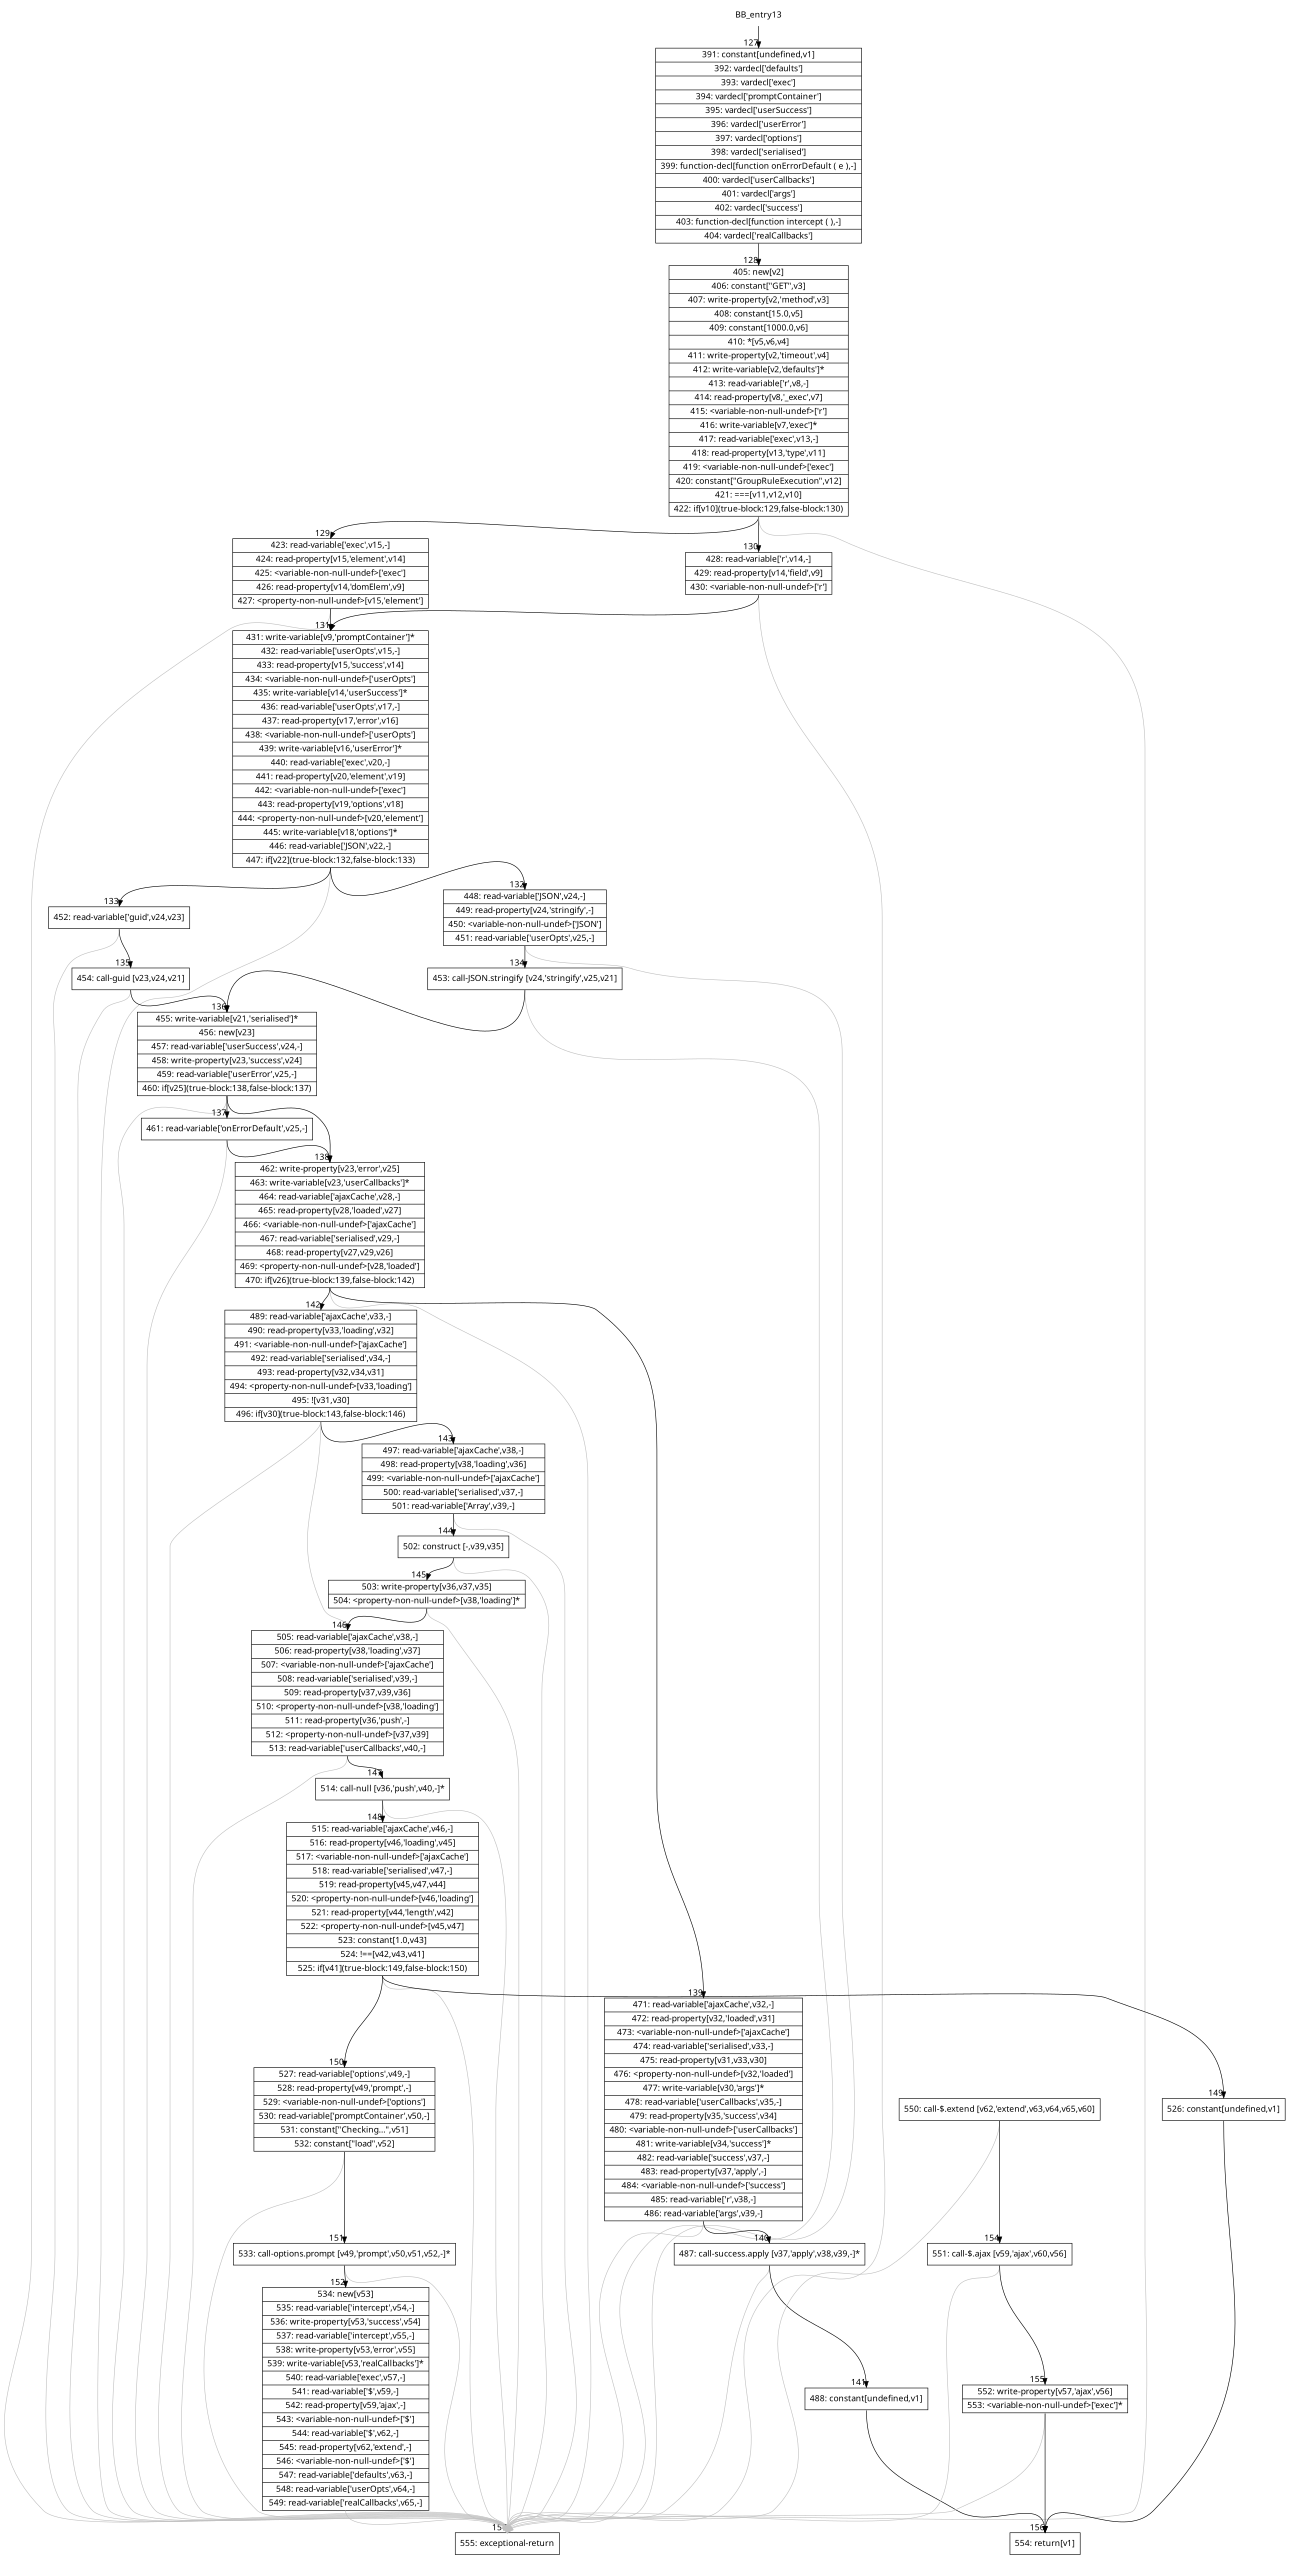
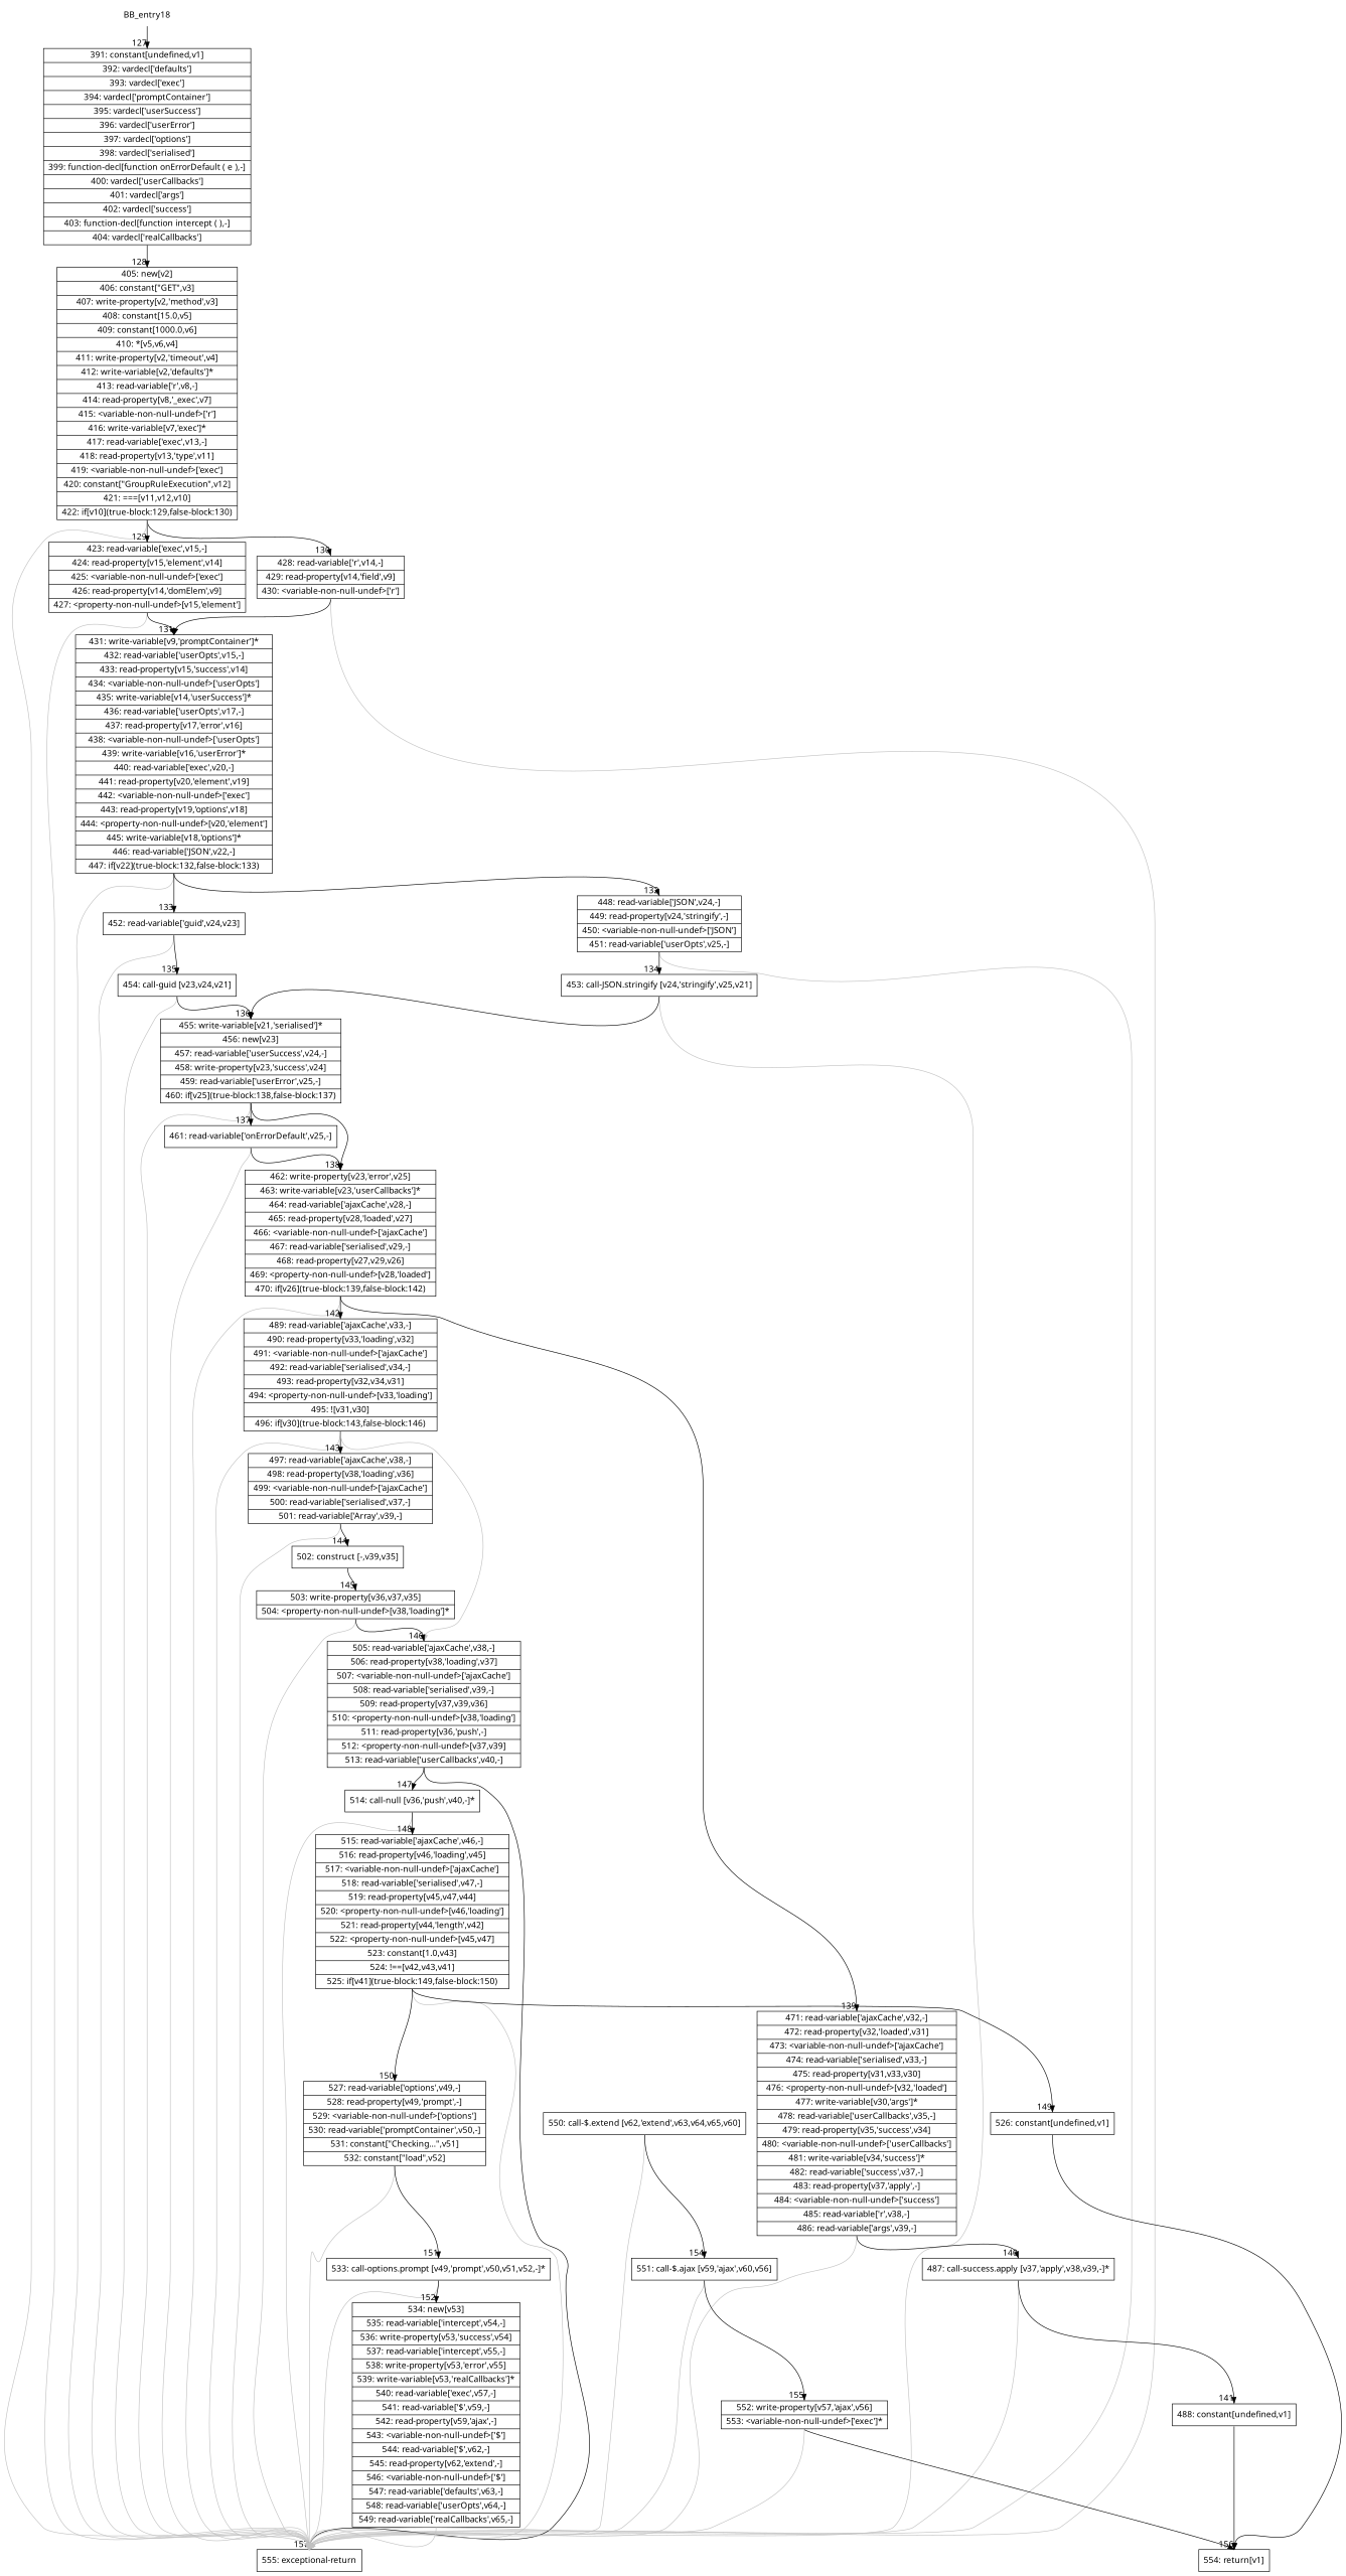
  digraph {
    fontname="Noto Sans"
    rankdir=TD
    node [fontname="Noto Sans" shape=record]
    edge [fontname="Noto Sans" headport=n tailport=s]
-   BB_entry13 [shape=none]
+   BB_entry13 [shape=none label=BB_entry18]
    n2 [label="{391: constant[undefined,v1]|392: vardecl['defaults']|393: vardecl['exec']|394: vardecl['promptContainer']|395: vardecl['userSuccess']|396: vardecl['userError']|397: vardecl['options']|398: vardecl['serialised']|399: function-decl[function onErrorDefault ( e ),-]|400: vardecl['userCallbacks']|401: vardecl['args']|402: vardecl['success']|403: function-decl[function intercept ( ),-]|404: vardecl['realCallbacks']}"]
    n3 [label="{405: new[v2]|406: constant[\"GET\",v3]|407: write-property[v2,'method',v3]|408: constant[15.0,v5]|409: constant[1000.0,v6]|410: *[v5,v6,v4]|411: write-property[v2,'timeout',v4]|412: write-variable[v2,'defaults']*|413: read-variable['r',v8,-]|414: read-property[v8,'_exec',v7]|415: \<variable-non-null-undef\>['r']|416: write-variable[v7,'exec']*|417: read-variable['exec',v13,-]|418: read-property[v13,'type',v11]|419: \<variable-non-null-undef\>['exec']|420: constant[\"GroupRuleExecution\",v12]|421: ===[v11,v12,v10]|422: if[v10](true-block:129,false-block:130)}"]
    n4 [label="{423: read-variable['exec',v15,-]|424: read-property[v15,'element',v14]|425: \<variable-non-null-undef\>['exec']|426: read-property[v14,'domElem',v9]|427: \<property-non-null-undef\>[v15,'element']}"]
    n5 [label="{428: read-variable['r',v14,-]|429: read-property[v14,'field',v9]|430: \<variable-non-null-undef\>['r']}"]
    n6 [label="{555: exceptional-return}"]
    n7 [label="{431: write-variable[v9,'promptContainer']*|432: read-variable['userOpts',v15,-]|433: read-property[v15,'success',v14]|434: \<variable-non-null-undef\>['userOpts']|435: write-variable[v14,'userSuccess']*|436: read-variable['userOpts',v17,-]|437: read-property[v17,'error',v16]|438: \<variable-non-null-undef\>['userOpts']|439: write-variable[v16,'userError']*|440: read-variable['exec',v20,-]|441: read-property[v20,'element',v19]|442: \<variable-non-null-undef\>['exec']|443: read-property[v19,'options',v18]|444: \<property-non-null-undef\>[v20,'element']|445: write-variable[v18,'options']*|446: read-variable['JSON',v22,-]|447: if[v22](true-block:132,false-block:133)}"]
    n8 [label="{448: read-variable['JSON',v24,-]|449: read-property[v24,'stringify',-]|450: \<variable-non-null-undef\>['JSON']|451: read-variable['userOpts',v25,-]}"]
    n9 [label="{452: read-variable['guid',v24,v23]}"]
    n10 [label="{453: call-JSON.stringify [v24,'stringify',v25,v21]}"]
    n11 [label="{454: call-guid [v23,v24,v21]}"]
    n12 [label="{455: write-variable[v21,'serialised']*|456: new[v23]|457: read-variable['userSuccess',v24,-]|458: write-property[v23,'success',v24]|459: read-variable['userError',v25,-]|460: if[v25](true-block:138,false-block:137)}"]
    n13 [label="{462: write-property[v23,'error',v25]|463: write-variable[v23,'userCallbacks']*|464: read-variable['ajaxCache',v28,-]|465: read-property[v28,'loaded',v27]|466: \<variable-non-null-undef\>['ajaxCache']|467: read-variable['serialised',v29,-]|468: read-property[v27,v29,v26]|469: \<property-non-null-undef\>[v28,'loaded']|470: if[v26](true-block:139,false-block:142)}"]
    n14 [label="{461: read-variable['onErrorDefault',v25,-]}"]
    n15 [label="{471: read-variable['ajaxCache',v32,-]|472: read-property[v32,'loaded',v31]|473: \<variable-non-null-undef\>['ajaxCache']|474: read-variable['serialised',v33,-]|475: read-property[v31,v33,v30]|476: \<property-non-null-undef\>[v32,'loaded']|477: write-variable[v30,'args']*|478: read-variable['userCallbacks',v35,-]|479: read-property[v35,'success',v34]|480: \<variable-non-null-undef\>['userCallbacks']|481: write-variable[v34,'success']*|482: read-variable['success',v37,-]|483: read-property[v37,'apply',-]|484: \<variable-non-null-undef\>['success']|485: read-variable['r',v38,-]|486: read-variable['args',v39,-]}"]
    n16 [label="{489: read-variable['ajaxCache',v33,-]|490: read-property[v33,'loading',v32]|491: \<variable-non-null-undef\>['ajaxCache']|492: read-variable['serialised',v34,-]|493: read-property[v32,v34,v31]|494: \<property-non-null-undef\>[v33,'loading']|495: ![v31,v30]|496: if[v30](true-block:143,false-block:146)}"]
    n17 [label="{487: call-success.apply [v37,'apply',v38,v39,-]*}"]
    n18 [label="{497: read-variable['ajaxCache',v38,-]|498: read-property[v38,'loading',v36]|499: \<variable-non-null-undef\>['ajaxCache']|500: read-variable['serialised',v37,-]|501: read-variable['Array',v39,-]}"]
    n19 [label="{505: read-variable['ajaxCache',v38,-]|506: read-property[v38,'loading',v37]|507: \<variable-non-null-undef\>['ajaxCache']|508: read-variable['serialised',v39,-]|509: read-property[v37,v39,v36]|510: \<property-non-null-undef\>[v38,'loading']|511: read-property[v36,'push',-]|512: \<property-non-null-undef\>[v37,v39]|513: read-variable['userCallbacks',v40,-]}"]
    n20 [label="{488: constant[undefined,v1]}"]
    n21 [label="{502: construct [-,v39,v35]}"]
    n22 [label="{514: call-null [v36,'push',v40,-]*}"]
    n23 [label="{554: return[v1]}"]
    n24 [label="{503: write-property[v36,v37,v35]|504: \<property-non-null-undef\>[v38,'loading']*}"]
    n25 [label="{515: read-variable['ajaxCache',v46,-]|516: read-property[v46,'loading',v45]|517: \<variable-non-null-undef\>['ajaxCache']|518: read-variable['serialised',v47,-]|519: read-property[v45,v47,v44]|520: \<property-non-null-undef\>[v46,'loading']|521: read-property[v44,'length',v42]|522: \<property-non-null-undef\>[v45,v47]|523: constant[1.0,v43]|524: !==[v42,v43,v41]|525: if[v41](true-block:149,false-block:150)}"]
    n26 [label="{526: constant[undefined,v1]}"]
    n27 [label="{527: read-variable['options',v49,-]|528: read-property[v49,'prompt',-]|529: \<variable-non-null-undef\>['options']|530: read-variable['promptContainer',v50,-]|531: constant[\"Checking...\",v51]|532: constant[\"load\",v52]}"]
    n28 [label="{533: call-options.prompt [v49,'prompt',v50,v51,v52,-]*}"]
    n29 [label="{534: new[v53]|535: read-variable['intercept',v54,-]|536: write-property[v53,'success',v54]|537: read-variable['intercept',v55,-]|538: write-property[v53,'error',v55]|539: write-variable[v53,'realCallbacks']*|540: read-variable['exec',v57,-]|541: read-variable['$',v59,-]|542: read-property[v59,'ajax',-]|543: \<variable-non-null-undef\>['$']|544: read-variable['$',v62,-]|545: read-property[v62,'extend',-]|546: \<variable-non-null-undef\>['$']|547: read-variable['defaults',v63,-]|548: read-variable['userOpts',v64,-]|549: read-variable['realCallbacks',v65,-]}"]
    n30 [label="{550: call-$.extend [v62,'extend',v63,v64,v65,v60]}"]
    n31 [label="{551: call-$.ajax [v59,'ajax',v60,v56]}"]
    n32 [label="{552: write-property[v57,'ajax',v56]|553: \<variable-non-null-undef\>['exec']*}"]
    BB_entry13 -> n2 [headlabel="    127"]
    n2 -> n3 [headlabel="      128"]
    n3 -> n4 [headlabel="      129"]
    n3 -> n5 [headlabel="      130"]
    n3 -> n6 [color=gray headlabel="      157"]
    n4 -> n6 [color=gray]
    n4 -> n7 [headlabel="      131"]
    n5 -> n6 [color=gray]
    n5 -> n7
    n7 -> n6 [color=gray]
    n7 -> n8 [headlabel="      132"]
    n7 -> n9 [headlabel="      133"]
    n8 -> n6 [color=gray]
    n8 -> n10 [headlabel="      134"]
    n9 -> n6 [color=gray]
    n9 -> n11 [headlabel="      135"]
    n10 -> n6 [color=gray]
    n10 -> n12 [headlabel="      136"]
    n11 -> n6 [color=gray]
    n11 -> n12
    n12 -> n6 [color=gray]
    n12 -> n13 [headlabel="      138"]
    n12 -> n14 [headlabel="      137"]
    n13 -> n6 [color=gray]
    n13 -> n15 [headlabel="      139"]
    n13 -> n16 [headlabel="      142"]
    n14 -> n6 [color=gray]
    n14 -> n13
    n15 -> n6 [color=gray]
    n15 -> n17 [headlabel="      140"]
    n16 -> n6 [color=gray]
    n16 -> n18 [headlabel="      143"]
    n16 -> n19 [color=gray headlabel="      146"]
    n17 -> n6 [color=gray]
    n17 -> n20 [headlabel="      141"]
    n18 -> n6 [color=gray]
    n18 -> n21 [headlabel="      144"]
-   n19 -> n6 [color=gray]
+   n19 -> n6 [color=black]
    n19 -> n22 [headlabel="      147"]
    n20 -> n23 [headlabel="      156"]
-   n21 -> n6 [color=gray]
    n21 -> n24 [headlabel="      145"]
    n22 -> n6 [color=gray]
    n22 -> n25 [headlabel="      148"]
    n24 -> n6 [color=gray]
    n24 -> n19
    n25 -> n6 [color=gray]
    n25 -> n26 [headlabel="      149"]
    n25 -> n27 [headlabel="      150"]
    n26 -> n23
    n27 -> n6 [color=gray]
    n27 -> n28 [headlabel="      151"]
    n28 -> n6 [color=gray]
    n28 -> n29 [headlabel="      152"]
    n29 -> n6 [color=gray]
    n30 -> n6 [color=gray]
    n30 -> n31 [headlabel="      154"]
    n31 -> n6 [color=gray]
    n31 -> n32 [headlabel="      155"]
    n32 -> n6 [color=gray]
    n32 -> n23
  }
